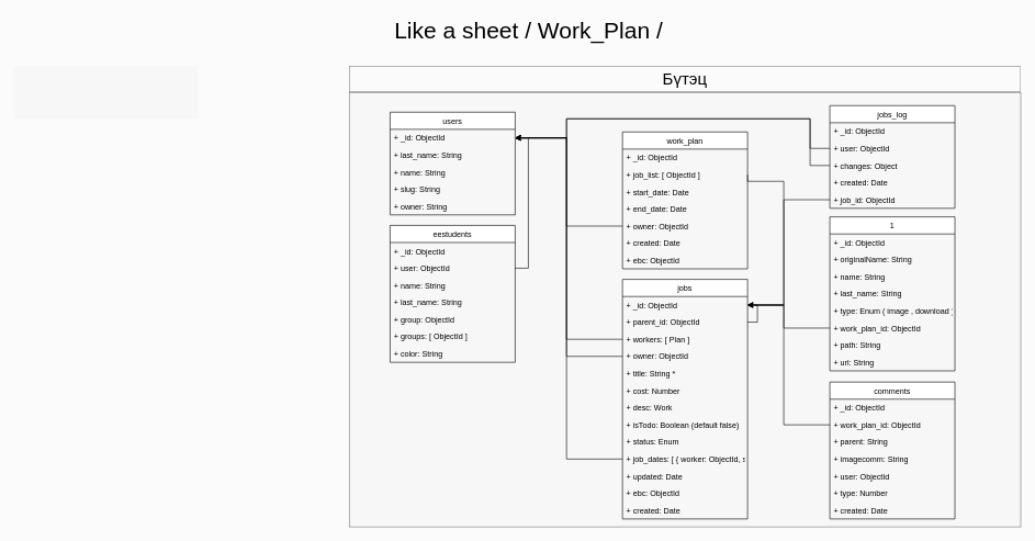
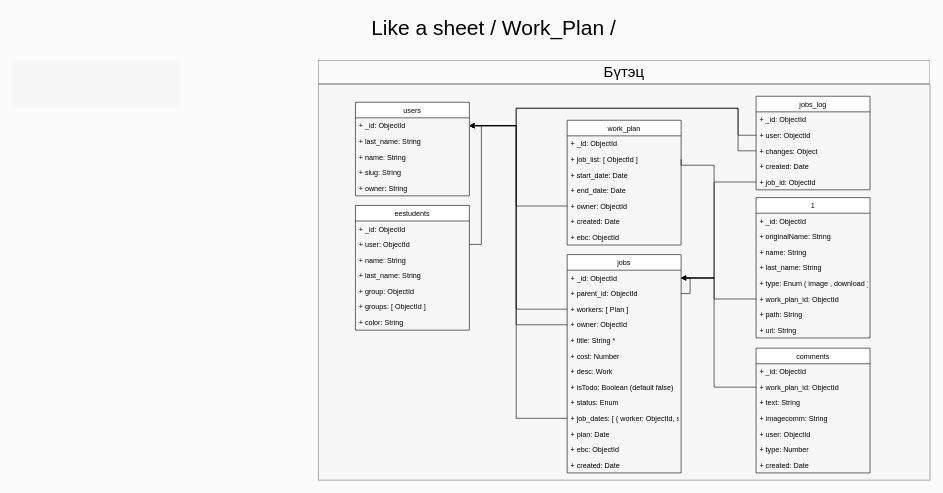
  <mxCell id="0" />
  <mxCell id="1" parent="0" />
- <mxCell id="2" value="&lt;font style=&quot;font-size: 35px&quot;&gt;Like a sheet / Work_Plan /&amp;nbsp;&lt;/font&gt;" style="text;html=1;align=center;verticalAlign=middle;resizable=0;points=[];autosize=1;fontSize=35;" parent="1" vertex="1"><mxGeometry x="592" y="20" width="430" height="50" as="geometry" /></mxCell>
+ <mxCell id="2" value="&lt;font style=&quot;font-size: 35px&quot;&gt;Like a sheet / Work_Plan /&amp;nbsp;&lt;/font&gt;" style="text;html=1;align=center;verticalAlign=middle;resizable=0;points=[];autosize=1;fontSize=35;" parent="1" vertex="1"><mxGeometry x="612" y="20" width="430" height="50" as="geometry" /></mxCell>
  <mxCell id="3" value="&lt;table border=&quot;1&quot; width=&quot;100%&quot; cellpadding=&quot;4&quot; style=&quot;width: 100% ; height: 100% ; border-collapse: collapse&quot;&gt;&lt;tbody&gt;&lt;tr&gt;&lt;th align=&quot;center&quot;&gt;&lt;span style=&quot;font-weight: 400&quot;&gt;Бүтэц&lt;/span&gt;&lt;br&gt;&lt;/th&gt;&lt;/tr&gt;&lt;/tbody&gt;&lt;/table&gt;" style="text;html=1;strokeColor=none;fillColor=none;overflow=fill;rounded=0;shadow=0;glass=0;sketch=0;fontFamily=Helvetica;fontSize=25;" parent="1" vertex="1"><mxGeometry x="530" y="100" width="1020" height="40" as="geometry" /></mxCell>
  <mxCell id="4" value="" style="rounded=0;whiteSpace=wrap;html=1;fontSize=35;fillColor=#f7f7f7;strokeColor=#777;" parent="1" vertex="1"><mxGeometry x="530" y="140" width="1020" height="660" as="geometry" /></mxCell>
  <mxCell id="5" style="edgeStyle=orthogonalEdgeStyle;rounded=0;orthogonalLoop=1;jettySize=auto;html=1;exitX=1;exitY=0.5;exitDx=0;exitDy=0;entryX=1;entryY=0.5;entryDx=0;entryDy=0;fontSize=35;" parent="1" source="56" target="63" edge="1"><mxGeometry relative="1" as="geometry"><Array as="points"><mxPoint x="1135" y="275" /><mxPoint x="1190" y="275" /><mxPoint x="1190" y="463" /></Array></mxGeometry></mxCell>
  <mxCell id="6" value="" style="group;fillColor=#f7f7f7;fontSize=35;" parent="1" vertex="1" connectable="0"><mxGeometry x="20" y="100" width="280" height="80" as="geometry" /></mxCell>
  <mxCell id="7" style="edgeStyle=orthogonalEdgeStyle;rounded=0;orthogonalLoop=1;jettySize=auto;html=1;exitX=0;exitY=0.5;exitDx=0;exitDy=0;entryX=1;entryY=0.5;entryDx=0;entryDy=0;" parent="1" source="36" target="63" edge="1"><mxGeometry relative="1" as="geometry"><Array as="points"><mxPoint x="1190" y="303" /><mxPoint x="1190" y="463" /></Array></mxGeometry></mxCell>
  <mxCell id="8" value="users" style="swimlane;fontStyle=0;childLayout=stackLayout;horizontal=1;startSize=26;horizontalStack=0;resizeParent=1;resizeParentMax=0;resizeLast=0;collapsible=1;marginBottom=0;" parent="1" vertex="1"><mxGeometry x="592" y="170" width="190" height="156" as="geometry" /></mxCell>
  <mxCell id="9" value="+ _id: ObjectId" style="text;strokeColor=none;fillColor=none;align=left;verticalAlign=top;spacingLeft=4;spacingRight=4;overflow=hidden;rotatable=0;points=[[0,0.5],[1,0.5]];portConstraint=eastwest;" parent="8" vertex="1"><mxGeometry y="26" width="190" height="26" as="geometry" /></mxCell>
  <mxCell id="10" value="+ last_name: String" style="text;strokeColor=none;fillColor=none;align=left;verticalAlign=top;spacingLeft=4;spacingRight=4;overflow=hidden;rotatable=0;points=[[0,0.5],[1,0.5]];portConstraint=eastwest;" parent="8" vertex="1"><mxGeometry y="52" width="190" height="26" as="geometry" /></mxCell>
  <mxCell id="11" value="+ name: String&#10;" style="text;strokeColor=none;fillColor=none;align=left;verticalAlign=top;spacingLeft=4;spacingRight=4;overflow=hidden;rotatable=0;points=[[0,0.5],[1,0.5]];portConstraint=eastwest;" parent="8" vertex="1"><mxGeometry y="78" width="190" height="26" as="geometry" /></mxCell>
  <mxCell id="12" value="+ slug: String&#10;" style="text;strokeColor=none;fillColor=none;align=left;verticalAlign=top;spacingLeft=4;spacingRight=4;overflow=hidden;rotatable=0;points=[[0,0.5],[1,0.5]];portConstraint=eastwest;" parent="8" vertex="1"><mxGeometry y="104" width="190" height="26" as="geometry" /></mxCell>
  <mxCell id="13" value="+ owner: String&#10;" style="text;strokeColor=none;fillColor=none;align=left;verticalAlign=top;spacingLeft=4;spacingRight=4;overflow=hidden;rotatable=0;points=[[0,0.5],[1,0.5]];portConstraint=eastwest;" parent="8" vertex="1"><mxGeometry y="130" width="190" height="26" as="geometry" /></mxCell>
  <mxCell id="14" value="eestudents" style="swimlane;fontStyle=0;childLayout=stackLayout;horizontal=1;startSize=26;horizontalStack=0;resizeParent=1;resizeParentMax=0;resizeLast=0;collapsible=1;marginBottom=0;" parent="1" vertex="1"><mxGeometry x="592" y="342" width="190" height="208" as="geometry"><mxRectangle x="612" y="362" width="90" height="26" as="alternateBounds" /></mxGeometry></mxCell>
  <mxCell id="15" value="+ _id: ObjectId" style="text;strokeColor=none;fillColor=none;align=left;verticalAlign=top;spacingLeft=4;spacingRight=4;overflow=hidden;rotatable=0;points=[[0,0.5],[1,0.5]];portConstraint=eastwest;" parent="14" vertex="1"><mxGeometry y="26" width="190" height="26" as="geometry" /></mxCell>
  <mxCell id="16" value="+ user: ObjectId" style="text;strokeColor=none;fillColor=none;align=left;verticalAlign=top;spacingLeft=4;spacingRight=4;overflow=hidden;rotatable=0;points=[[0,0.5],[1,0.5]];portConstraint=eastwest;" parent="14" vertex="1"><mxGeometry y="52" width="190" height="26" as="geometry" /></mxCell>
  <mxCell id="17" value="+ name: String&#10;" style="text;strokeColor=none;fillColor=none;align=left;verticalAlign=top;spacingLeft=4;spacingRight=4;overflow=hidden;rotatable=0;points=[[0,0.5],[1,0.5]];portConstraint=eastwest;" parent="14" vertex="1"><mxGeometry y="78" width="190" height="26" as="geometry" /></mxCell>
  <mxCell id="18" value="+ last_name: String&#10;" style="text;strokeColor=none;fillColor=none;align=left;verticalAlign=top;spacingLeft=4;spacingRight=4;overflow=hidden;rotatable=0;points=[[0,0.5],[1,0.5]];portConstraint=eastwest;" parent="14" vertex="1"><mxGeometry y="104" width="190" height="26" as="geometry" /></mxCell>
  <mxCell id="19" value="+ group: ObjectId&#10;" style="text;strokeColor=none;fillColor=none;align=left;verticalAlign=top;spacingLeft=4;spacingRight=4;overflow=hidden;rotatable=0;points=[[0,0.5],[1,0.5]];portConstraint=eastwest;" parent="14" vertex="1"><mxGeometry y="130" width="190" height="26" as="geometry" /></mxCell>
  <mxCell id="20" value="+ groups: [ ObjectId ]&#10;" style="text;strokeColor=none;fillColor=none;align=left;verticalAlign=top;spacingLeft=4;spacingRight=4;overflow=hidden;rotatable=0;points=[[0,0.5],[1,0.5]];portConstraint=eastwest;" parent="14" vertex="1"><mxGeometry y="156" width="190" height="26" as="geometry" /></mxCell>
  <mxCell id="21" value="+ color: String&#10;" style="text;strokeColor=none;fillColor=none;align=left;verticalAlign=top;spacingLeft=4;spacingRight=4;overflow=hidden;rotatable=0;points=[[0,0.5],[1,0.5]];portConstraint=eastwest;" parent="14" vertex="1"><mxGeometry y="182" width="190" height="26" as="geometry" /></mxCell>
  <mxCell id="22" style="edgeStyle=orthogonalEdgeStyle;rounded=0;orthogonalLoop=1;jettySize=auto;html=1;exitX=0;exitY=0.5;exitDx=0;exitDy=0;entryX=1;entryY=0.5;entryDx=0;entryDy=0;" parent="1" source="43" target="63" edge="1"><mxGeometry relative="1" as="geometry"><Array as="points"><mxPoint x="1190" y="498" /><mxPoint x="1190" y="463" /></Array></mxGeometry></mxCell>
  <mxCell id="23" style="edgeStyle=orthogonalEdgeStyle;rounded=0;orthogonalLoop=1;jettySize=auto;html=1;exitX=0;exitY=0.5;exitDx=0;exitDy=0;entryX=1;entryY=0.5;entryDx=0;entryDy=0;" parent="1" source="48" target="63" edge="1"><mxGeometry relative="1" as="geometry"><Array as="points"><mxPoint x="1190" y="645" /><mxPoint x="1190" y="463" /></Array></mxGeometry></mxCell>
  <mxCell id="24" style="edgeStyle=orthogonalEdgeStyle;rounded=0;orthogonalLoop=1;jettySize=auto;html=1;exitX=1;exitY=0.5;exitDx=0;exitDy=0;entryX=1;entryY=0.5;entryDx=0;entryDy=0;" parent="1" source="16" target="9" edge="1"><mxGeometry relative="1" as="geometry" /></mxCell>
  <mxCell id="25" style="edgeStyle=orthogonalEdgeStyle;rounded=0;orthogonalLoop=1;jettySize=auto;html=1;exitX=0;exitY=0.5;exitDx=0;exitDy=0;entryX=1;entryY=0.5;entryDx=0;entryDy=0;" parent="1" source="59" target="9" edge="1"><mxGeometry relative="1" as="geometry"><Array as="points"><mxPoint x="860" y="343" /><mxPoint x="860" y="209" /></Array></mxGeometry></mxCell>
  <mxCell id="26" style="edgeStyle=orthogonalEdgeStyle;rounded=0;orthogonalLoop=1;jettySize=auto;html=1;exitX=0;exitY=0.5;exitDx=0;exitDy=0;entryX=1;entryY=0.5;entryDx=0;entryDy=0;" parent="1" source="67" target="9" edge="1"><mxGeometry relative="1" as="geometry"><Array as="points"><mxPoint x="860" y="541" /><mxPoint x="860" y="209" /></Array></mxGeometry></mxCell>
  <mxCell id="27" style="edgeStyle=orthogonalEdgeStyle;rounded=0;orthogonalLoop=1;jettySize=auto;html=1;exitX=0;exitY=0.5;exitDx=0;exitDy=0;entryX=1;entryY=0.5;entryDx=0;entryDy=0;" parent="1" source="66" target="9" edge="1"><mxGeometry relative="1" as="geometry"><Array as="points"><mxPoint x="860" y="515" /><mxPoint x="860" y="209" /></Array></mxGeometry></mxCell>
  <mxCell id="28" style="edgeStyle=orthogonalEdgeStyle;rounded=0;orthogonalLoop=1;jettySize=auto;html=1;exitX=0;exitY=0.5;exitDx=0;exitDy=0;entryX=1;entryY=0.5;entryDx=0;entryDy=0;" parent="1" source="33" target="9" edge="1"><mxGeometry relative="1" as="geometry"><Array as="points"><mxPoint x="1230" y="225" /><mxPoint x="1230" y="180" /><mxPoint x="860" y="180" /><mxPoint x="860" y="209" /></Array></mxGeometry></mxCell>
  <mxCell id="29" style="edgeStyle=orthogonalEdgeStyle;rounded=0;orthogonalLoop=1;jettySize=auto;html=1;exitX=0;exitY=0.5;exitDx=0;exitDy=0;entryX=1;entryY=0.5;entryDx=0;entryDy=0;" parent="1" source="73" target="9" edge="1"><mxGeometry relative="1" as="geometry"><Array as="points"><mxPoint x="860" y="697" /><mxPoint x="860" y="209" /></Array></mxGeometry></mxCell>
  <mxCell id="30" style="edgeStyle=orthogonalEdgeStyle;rounded=0;orthogonalLoop=1;jettySize=auto;html=1;exitX=0;exitY=0.5;exitDx=0;exitDy=0;entryX=1;entryY=0.5;entryDx=0;entryDy=0;" parent="1" source="34" target="9" edge="1"><mxGeometry relative="1" as="geometry"><Array as="points"><mxPoint x="1230" y="251" /><mxPoint x="1230" y="180" /><mxPoint x="860" y="180" /><mxPoint x="860" y="209" /></Array></mxGeometry></mxCell>
  <mxCell id="31" value="jobs_log" style="swimlane;fontStyle=0;childLayout=stackLayout;horizontal=1;startSize=26;horizontalStack=0;resizeParent=1;resizeParentMax=0;resizeLast=0;collapsible=1;marginBottom=0;" parent="1" vertex="1"><mxGeometry x="1260" y="160" width="190" height="156" as="geometry" /></mxCell>
  <mxCell id="32" value="+ _id: ObjectId" style="text;strokeColor=none;fillColor=none;align=left;verticalAlign=top;spacingLeft=4;spacingRight=4;overflow=hidden;rotatable=0;points=[[0,0.5],[1,0.5]];portConstraint=eastwest;" parent="31" vertex="1"><mxGeometry y="26" width="190" height="26" as="geometry" /></mxCell>
  <mxCell id="33" value="+ user: ObjectId" style="text;strokeColor=none;fillColor=none;align=left;verticalAlign=top;spacingLeft=4;spacingRight=4;overflow=hidden;rotatable=0;points=[[0,0.5],[1,0.5]];portConstraint=eastwest;" parent="31" vertex="1"><mxGeometry y="52" width="190" height="26" as="geometry" /></mxCell>
  <mxCell id="34" value="+ changes: Object&#10;" style="text;strokeColor=none;fillColor=none;align=left;verticalAlign=top;spacingLeft=4;spacingRight=4;overflow=hidden;rotatable=0;points=[[0,0.5],[1,0.5]];portConstraint=eastwest;" parent="31" vertex="1"><mxGeometry y="78" width="190" height="26" as="geometry" /></mxCell>
  <mxCell id="35" value="+ created: Date&#10;" style="text;strokeColor=none;fillColor=none;align=left;verticalAlign=top;spacingLeft=4;spacingRight=4;overflow=hidden;rotatable=0;points=[[0,0.5],[1,0.5]];portConstraint=eastwest;" parent="31" vertex="1"><mxGeometry y="104" width="190" height="26" as="geometry" /></mxCell>
  <mxCell id="36" value="+ job_id: ObjectId&#10;" style="text;strokeColor=none;fillColor=none;align=left;verticalAlign=top;spacingLeft=4;spacingRight=4;overflow=hidden;rotatable=0;points=[[0,0.5],[1,0.5]];portConstraint=eastwest;" parent="31" vertex="1"><mxGeometry y="130" width="190" height="26" as="geometry" /></mxCell>
  <mxCell id="37" value="1" style="swimlane;fontStyle=0;childLayout=stackLayout;horizontal=1;startSize=26;horizontalStack=0;resizeParent=1;resizeParentMax=0;resizeLast=0;collapsible=1;marginBottom=0;" parent="1" vertex="1"><mxGeometry x="1260" y="329" width="190" height="234" as="geometry" /></mxCell>
  <mxCell id="38" value="+ _id: ObjectId" style="text;strokeColor=none;fillColor=none;align=left;verticalAlign=top;spacingLeft=4;spacingRight=4;overflow=hidden;rotatable=0;points=[[0,0.5],[1,0.5]];portConstraint=eastwest;" parent="37" vertex="1"><mxGeometry y="26" width="190" height="26" as="geometry" /></mxCell>
  <mxCell id="39" value="+ originalName: String" style="text;strokeColor=none;fillColor=none;align=left;verticalAlign=top;spacingLeft=4;spacingRight=4;overflow=hidden;rotatable=0;points=[[0,0.5],[1,0.5]];portConstraint=eastwest;" parent="37" vertex="1"><mxGeometry y="52" width="190" height="26" as="geometry" /></mxCell>
  <mxCell id="40" value="+ name: String&#10;" style="text;strokeColor=none;fillColor=none;align=left;verticalAlign=top;spacingLeft=4;spacingRight=4;overflow=hidden;rotatable=0;points=[[0,0.5],[1,0.5]];portConstraint=eastwest;" parent="37" vertex="1"><mxGeometry y="78" width="190" height="26" as="geometry" /></mxCell>
  <mxCell id="41" value="+ last_name: String&#10;" style="text;strokeColor=none;fillColor=none;align=left;verticalAlign=top;spacingLeft=4;spacingRight=4;overflow=hidden;rotatable=0;points=[[0,0.5],[1,0.5]];portConstraint=eastwest;" parent="37" vertex="1"><mxGeometry y="104" width="190" height="26" as="geometry" /></mxCell>
  <mxCell id="42" value="+ type: Enum ( image , download )&#10;" style="text;strokeColor=none;fillColor=none;align=left;verticalAlign=top;spacingLeft=4;spacingRight=4;overflow=hidden;rotatable=0;points=[[0,0.5],[1,0.5]];portConstraint=eastwest;" parent="37" vertex="1"><mxGeometry y="130" width="190" height="26" as="geometry" /></mxCell>
  <mxCell id="43" value="+ work_plan_id: ObjectId&#10;" style="text;strokeColor=none;fillColor=none;align=left;verticalAlign=top;spacingLeft=4;spacingRight=4;overflow=hidden;rotatable=0;points=[[0,0.5],[1,0.5]];portConstraint=eastwest;" parent="37" vertex="1"><mxGeometry y="156" width="190" height="26" as="geometry" /></mxCell>
  <mxCell id="44" value="+ path: String&#10;" style="text;strokeColor=none;fillColor=none;align=left;verticalAlign=top;spacingLeft=4;spacingRight=4;overflow=hidden;rotatable=0;points=[[0,0.5],[1,0.5]];portConstraint=eastwest;" parent="37" vertex="1"><mxGeometry y="182" width="190" height="26" as="geometry" /></mxCell>
  <mxCell id="45" value="+ url: String&#10;" style="text;strokeColor=none;fillColor=none;align=left;verticalAlign=top;spacingLeft=4;spacingRight=4;overflow=hidden;rotatable=0;points=[[0,0.5],[1,0.5]];portConstraint=eastwest;" parent="37" vertex="1"><mxGeometry y="208" width="190" height="26" as="geometry" /></mxCell>
  <mxCell id="46" value="comments" style="swimlane;fontStyle=0;childLayout=stackLayout;horizontal=1;startSize=26;horizontalStack=0;resizeParent=1;resizeParentMax=0;resizeLast=0;collapsible=1;marginBottom=0;" parent="1" vertex="1"><mxGeometry x="1260" y="580" width="190" height="208" as="geometry" /></mxCell>
  <mxCell id="47" value="+ _id: ObjectId" style="text;strokeColor=none;fillColor=none;align=left;verticalAlign=top;spacingLeft=4;spacingRight=4;overflow=hidden;rotatable=0;points=[[0,0.5],[1,0.5]];portConstraint=eastwest;" parent="46" vertex="1"><mxGeometry y="26" width="190" height="26" as="geometry" /></mxCell>
  <mxCell id="48" value="+ work_plan_id: ObjectId&#10;" style="text;strokeColor=none;fillColor=none;align=left;verticalAlign=top;spacingLeft=4;spacingRight=4;overflow=hidden;rotatable=0;points=[[0,0.5],[1,0.5]];portConstraint=eastwest;" parent="46" vertex="1"><mxGeometry y="52" width="190" height="26" as="geometry" /></mxCell>
- <mxCell id="49" value="+ parent: String" style="text;strokeColor=none;fillColor=none;align=left;verticalAlign=top;spacingLeft=4;spacingRight=4;overflow=hidden;rotatable=0;points=[[0,0.5],[1,0.5]];portConstraint=eastwest;" parent="46" vertex="1"><mxGeometry y="78" width="190" height="26" as="geometry" /></mxCell>
+ <mxCell id="49" value="+ text: String" style="text;strokeColor=none;fillColor=none;align=left;verticalAlign=top;spacingLeft=4;spacingRight=4;overflow=hidden;rotatable=0;points=[[0,0.5],[1,0.5]];portConstraint=eastwest;" parent="46" vertex="1"><mxGeometry y="78" width="190" height="26" as="geometry" /></mxCell>
  <mxCell id="50" value="+ imagecomm: String&#10;" style="text;strokeColor=none;fillColor=none;align=left;verticalAlign=top;spacingLeft=4;spacingRight=4;overflow=hidden;rotatable=0;points=[[0,0.5],[1,0.5]];portConstraint=eastwest;" parent="46" vertex="1"><mxGeometry y="104" width="190" height="26" as="geometry" /></mxCell>
  <mxCell id="51" value="+ user: ObjectId&#10;" style="text;strokeColor=none;fillColor=none;align=left;verticalAlign=top;spacingLeft=4;spacingRight=4;overflow=hidden;rotatable=0;points=[[0,0.5],[1,0.5]];portConstraint=eastwest;" parent="46" vertex="1"><mxGeometry y="130" width="190" height="26" as="geometry" /></mxCell>
  <mxCell id="52" value="+ type: Number&#10;" style="text;strokeColor=none;fillColor=none;align=left;verticalAlign=top;spacingLeft=4;spacingRight=4;overflow=hidden;rotatable=0;points=[[0,0.5],[1,0.5]];portConstraint=eastwest;" parent="46" vertex="1"><mxGeometry y="156" width="190" height="26" as="geometry" /></mxCell>
  <mxCell id="53" value="+ created: Date&#10;" style="text;strokeColor=none;fillColor=none;align=left;verticalAlign=top;spacingLeft=4;spacingRight=4;overflow=hidden;rotatable=0;points=[[0,0.5],[1,0.5]];portConstraint=eastwest;" parent="46" vertex="1"><mxGeometry y="182" width="190" height="26" as="geometry" /></mxCell>
  <mxCell id="54" value="work_plan" style="swimlane;fontStyle=0;childLayout=stackLayout;horizontal=1;startSize=26;horizontalStack=0;resizeParent=1;resizeParentMax=0;resizeLast=0;collapsible=1;marginBottom=0;" parent="1" vertex="1"><mxGeometry x="945" y="200" width="190" height="208" as="geometry" /></mxCell>
  <mxCell id="55" value="+ _id: ObjectId" style="text;strokeColor=none;fillColor=none;align=left;verticalAlign=top;spacingLeft=4;spacingRight=4;overflow=hidden;rotatable=0;points=[[0,0.5],[1,0.5]];portConstraint=eastwest;" parent="54" vertex="1"><mxGeometry y="26" width="190" height="26" as="geometry" /></mxCell>
  <mxCell id="56" value="+ job_list: [ ObjectId ]" style="text;strokeColor=none;fillColor=none;align=left;verticalAlign=top;spacingLeft=4;spacingRight=4;overflow=hidden;rotatable=0;points=[[0,0.5],[1,0.5]];portConstraint=eastwest;" parent="54" vertex="1"><mxGeometry y="52" width="190" height="26" as="geometry" /></mxCell>
  <mxCell id="57" value="+ start_date: Date&#10;" style="text;strokeColor=none;fillColor=none;align=left;verticalAlign=top;spacingLeft=4;spacingRight=4;overflow=hidden;rotatable=0;points=[[0,0.5],[1,0.5]];portConstraint=eastwest;" parent="54" vertex="1"><mxGeometry y="78" width="190" height="26" as="geometry" /></mxCell>
  <mxCell id="58" value="+ end_date: Date" style="text;strokeColor=none;fillColor=none;align=left;verticalAlign=top;spacingLeft=4;spacingRight=4;overflow=hidden;rotatable=0;points=[[0,0.5],[1,0.5]];portConstraint=eastwest;" parent="54" vertex="1"><mxGeometry y="104" width="190" height="26" as="geometry" /></mxCell>
  <mxCell id="59" value="+ owner: ObjectId" style="text;strokeColor=none;fillColor=none;align=left;verticalAlign=top;spacingLeft=4;spacingRight=4;overflow=hidden;rotatable=0;points=[[0,0.5],[1,0.5]];portConstraint=eastwest;" parent="54" vertex="1"><mxGeometry y="130" width="190" height="26" as="geometry" /></mxCell>
  <mxCell id="60" value="+ created: Date&#10;" style="text;strokeColor=none;fillColor=none;align=left;verticalAlign=top;spacingLeft=4;spacingRight=4;overflow=hidden;rotatable=0;points=[[0,0.5],[1,0.5]];portConstraint=eastwest;" parent="54" vertex="1"><mxGeometry y="156" width="190" height="26" as="geometry" /></mxCell>
  <mxCell id="61" value="+ ebc: ObjectId" style="text;strokeColor=none;fillColor=none;align=left;verticalAlign=top;spacingLeft=4;spacingRight=4;overflow=hidden;rotatable=0;points=[[0,0.5],[1,0.5]];portConstraint=eastwest;" parent="54" vertex="1"><mxGeometry y="182" width="190" height="26" as="geometry" /></mxCell>
  <mxCell id="62" value="jobs" style="swimlane;fontStyle=0;childLayout=stackLayout;horizontal=1;startSize=26;horizontalStack=0;resizeParent=1;resizeParentMax=0;resizeLast=0;collapsible=1;marginBottom=0;" parent="1" vertex="1"><mxGeometry x="945" y="424" width="190" height="364" as="geometry" /></mxCell>
  <mxCell id="63" value="+ _id: ObjectId" style="text;strokeColor=none;fillColor=none;align=left;verticalAlign=top;spacingLeft=4;spacingRight=4;overflow=hidden;rotatable=0;points=[[0,0.5],[1,0.5]];portConstraint=eastwest;" parent="62" vertex="1"><mxGeometry y="26" width="190" height="26" as="geometry" /></mxCell>
  <mxCell id="64" style="edgeStyle=orthogonalEdgeStyle;rounded=0;orthogonalLoop=1;jettySize=auto;html=1;exitX=1;exitY=0.5;exitDx=0;exitDy=0;entryX=1;entryY=0.5;entryDx=0;entryDy=0;" parent="62" source="65" target="63" edge="1"><mxGeometry relative="1" as="geometry"><Array as="points"><mxPoint x="205" y="65" /><mxPoint x="205" y="39" /></Array></mxGeometry></mxCell>
  <mxCell id="65" value="+ parent_id: ObjectId" style="text;strokeColor=none;fillColor=none;align=left;verticalAlign=top;spacingLeft=4;spacingRight=4;overflow=hidden;rotatable=0;points=[[0,0.5],[1,0.5]];portConstraint=eastwest;" parent="62" vertex="1"><mxGeometry y="52" width="190" height="26" as="geometry" /></mxCell>
  <mxCell id="66" value="+ workers: [ Plan ]" style="text;strokeColor=none;fillColor=none;align=left;verticalAlign=top;spacingLeft=4;spacingRight=4;overflow=hidden;rotatable=0;points=[[0,0.5],[1,0.5]];portConstraint=eastwest;" parent="62" vertex="1"><mxGeometry y="78" width="190" height="26" as="geometry" /></mxCell>
  <mxCell id="67" value="+ owner: ObjectId" style="text;strokeColor=none;fillColor=none;align=left;verticalAlign=top;spacingLeft=4;spacingRight=4;overflow=hidden;rotatable=0;points=[[0,0.5],[1,0.5]];portConstraint=eastwest;" parent="62" vertex="1"><mxGeometry y="104" width="190" height="26" as="geometry" /></mxCell>
  <mxCell id="68" value="+ title: String *&#10;" style="text;strokeColor=none;fillColor=none;align=left;verticalAlign=top;spacingLeft=4;spacingRight=4;overflow=hidden;rotatable=0;points=[[0,0.5],[1,0.5]];portConstraint=eastwest;" parent="62" vertex="1"><mxGeometry y="130" width="190" height="26" as="geometry" /></mxCell>
  <mxCell id="69" value="+ cost: Number&#10;" style="text;strokeColor=none;fillColor=none;align=left;verticalAlign=top;spacingLeft=4;spacingRight=4;overflow=hidden;rotatable=0;points=[[0,0.5],[1,0.5]];portConstraint=eastwest;" parent="62" vertex="1"><mxGeometry y="156" width="190" height="26" as="geometry" /></mxCell>
  <mxCell id="70" value="+ desc: Work&#10;" style="text;strokeColor=none;fillColor=none;align=left;verticalAlign=top;spacingLeft=4;spacingRight=4;overflow=hidden;rotatable=0;points=[[0,0.5],[1,0.5]];portConstraint=eastwest;" parent="62" vertex="1"><mxGeometry y="182" width="190" height="26" as="geometry" /></mxCell>
  <mxCell id="71" value="+ isTodo: Boolean (default false)&#10;" style="text;strokeColor=none;fillColor=none;align=left;verticalAlign=top;spacingLeft=4;spacingRight=4;overflow=hidden;rotatable=0;points=[[0,0.5],[1,0.5]];portConstraint=eastwest;" parent="62" vertex="1"><mxGeometry y="208" width="190" height="26" as="geometry" /></mxCell>
  <mxCell id="72" value="+ status: Enum&#10;" style="text;strokeColor=none;fillColor=none;align=left;verticalAlign=top;spacingLeft=4;spacingRight=4;overflow=hidden;rotatable=0;points=[[0,0.5],[1,0.5]];portConstraint=eastwest;" parent="62" vertex="1"><mxGeometry y="234" width="190" height="26" as="geometry" /></mxCell>
  <mxCell id="73" value="+ job_dates: [ { worker: ObjectId, start_date: Date, end_date: Date } ]&#10;" style="text;strokeColor=none;fillColor=none;align=left;verticalAlign=top;spacingLeft=4;spacingRight=4;overflow=hidden;rotatable=0;points=[[0,0.5],[1,0.5]];portConstraint=eastwest;" parent="62" vertex="1"><mxGeometry y="260" width="190" height="26" as="geometry" /></mxCell>
- <mxCell id="74" value="+ updated: Date&#10;" style="text;strokeColor=none;fillColor=none;align=left;verticalAlign=top;spacingLeft=4;spacingRight=4;overflow=hidden;rotatable=0;points=[[0,0.5],[1,0.5]];portConstraint=eastwest;" parent="62" vertex="1"><mxGeometry y="286" width="190" height="26" as="geometry" /></mxCell>
+ <mxCell id="74" value="+ plan: Date&#10;" style="text;strokeColor=none;fillColor=none;align=left;verticalAlign=top;spacingLeft=4;spacingRight=4;overflow=hidden;rotatable=0;points=[[0,0.5],[1,0.5]];portConstraint=eastwest;" parent="62" vertex="1"><mxGeometry y="286" width="190" height="26" as="geometry" /></mxCell>
  <mxCell id="75" value="+ ebc: ObjectId" style="text;strokeColor=none;fillColor=none;align=left;verticalAlign=top;spacingLeft=4;spacingRight=4;overflow=hidden;rotatable=0;points=[[0,0.5],[1,0.5]];portConstraint=eastwest;" parent="62" vertex="1"><mxGeometry y="312" width="190" height="26" as="geometry" /></mxCell>
  <mxCell id="76" value="+ created: Date&#10;" style="text;strokeColor=none;fillColor=none;align=left;verticalAlign=top;spacingLeft=4;spacingRight=4;overflow=hidden;rotatable=0;points=[[0,0.5],[1,0.5]];portConstraint=eastwest;" parent="62" vertex="1"><mxGeometry y="338" width="190" height="26" as="geometry" /></mxCell>
